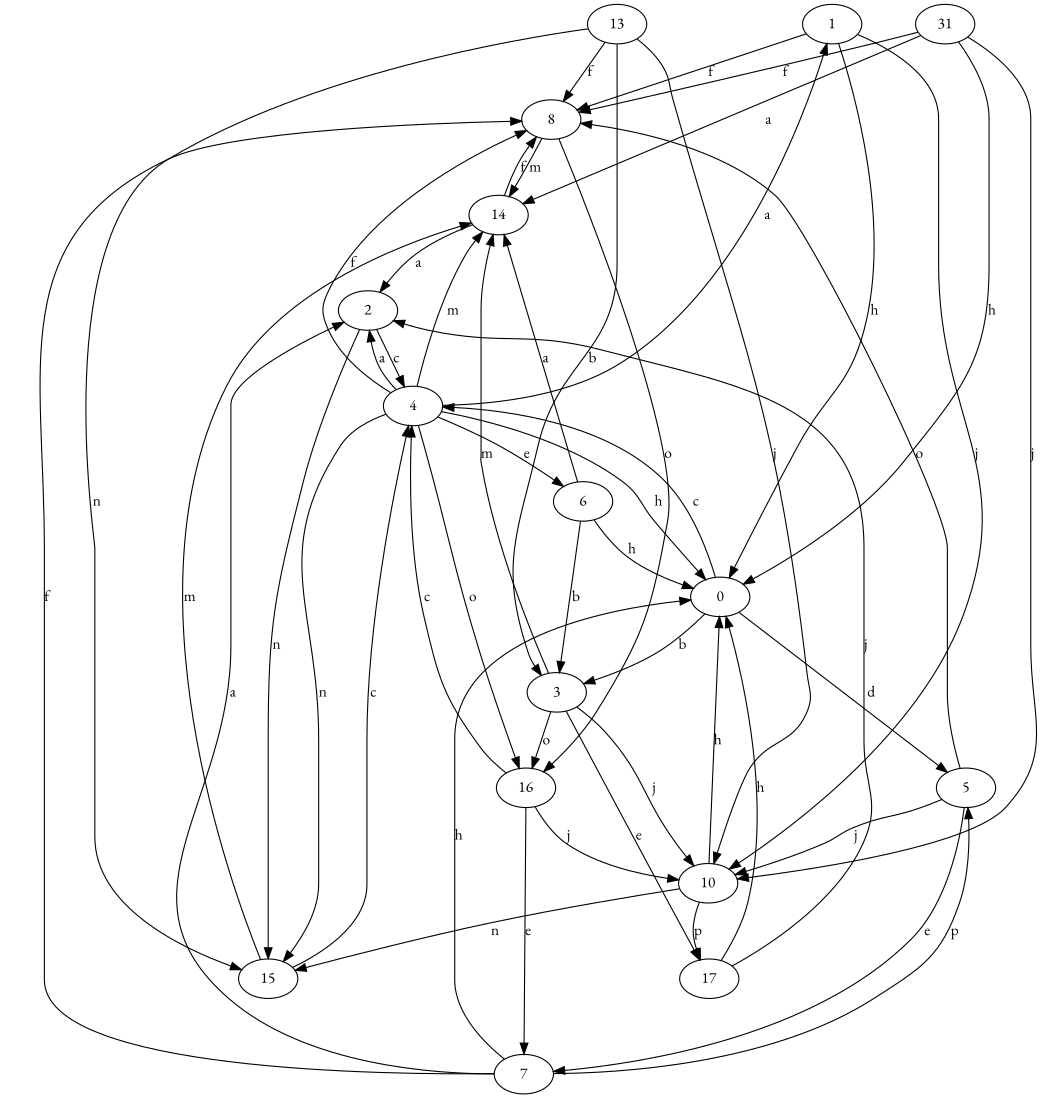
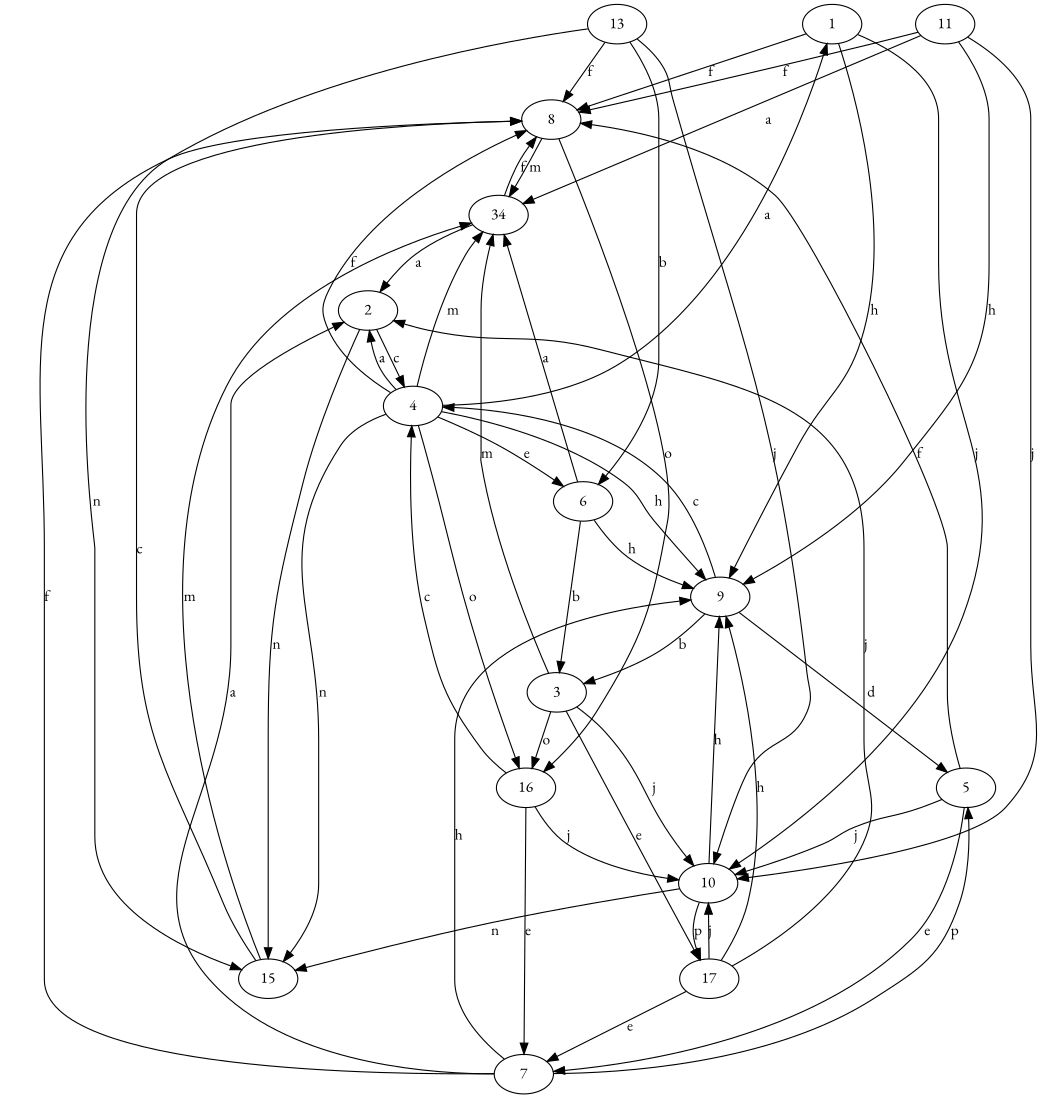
  strict digraph {
    fontname="EB Garamond"
    node [fontname="EB Garamond"]
    edge [fontname="EB Garamond"]
    1
    8
-   9 [label=0]
+   9
    10
-   14
+   14 [label=34]
    16
    4
    3
    5
    15
    17
    2
    6
    7
-   11 [label=31]
+   11
    13
    1 -> 8 [label=f]
    1 -> 9 [label=h]
    1 -> 10 [label=j]
    8 -> 14 [label=m]
    8 -> 16 [label=o]
    9 -> 4 [label=c]
    9 -> 3 [label=b]
    9 -> 5 [label=d]
    10 -> 9 [label=h]
    10 -> 15 [label=n]
    10 -> 17 [label=p]
    14 -> 8 [label=f]
    14 -> 2 [label=a]
    16 -> 10 [label=j]
    16 -> 4 [label=c]
    16 -> 7 [label=e]
    4 -> 1 [label=a]
    4 -> 8 [label=f]
    4 -> 9 [label=h]
    4 -> 14 [label=m]
    4 -> 16 [label=o]
    4 -> 15 [label=n]
    4 -> 2 [label=a]
    4 -> 6 [label=e]
    3 -> 10 [label=j]
    3 -> 14 [label=m]
    3 -> 16 [label=o]
    3 -> 17 [label=e]
-   5 -> 8 [label=o]
+   5 -> 8 [label=f]
    5 -> 10 [label=j]
    5 -> 7 [label=e]
    15 -> 14 [label=m]
-   15 -> 4 [label=c]
+   15 -> 8 [label=c]
    17 -> 9 [label=h]
+   17 -> 10 [label=j]
    17 -> 2 [label=j]
+   17 -> 7 [label=e]
    2 -> 4 [label=c]
    2 -> 15 [label=n]
    6 -> 9 [label=h]
    6 -> 14 [label=a]
    6 -> 3 [label=b]
    7 -> 8 [label=f]
    7 -> 9 [label=h]
    7 -> 5 [label=p]
    7 -> 2 [label=a]
    11 -> 8 [label=f]
    11 -> 9 [label=h]
    11 -> 10 [label=j]
    11 -> 14 [label=a]
    13 -> 8 [label=f]
    13 -> 10 [label=j]
-   13 -> 3 [label=b]
+   13 -> 6 [label=b]
    13 -> 15 [label=n]
  }
